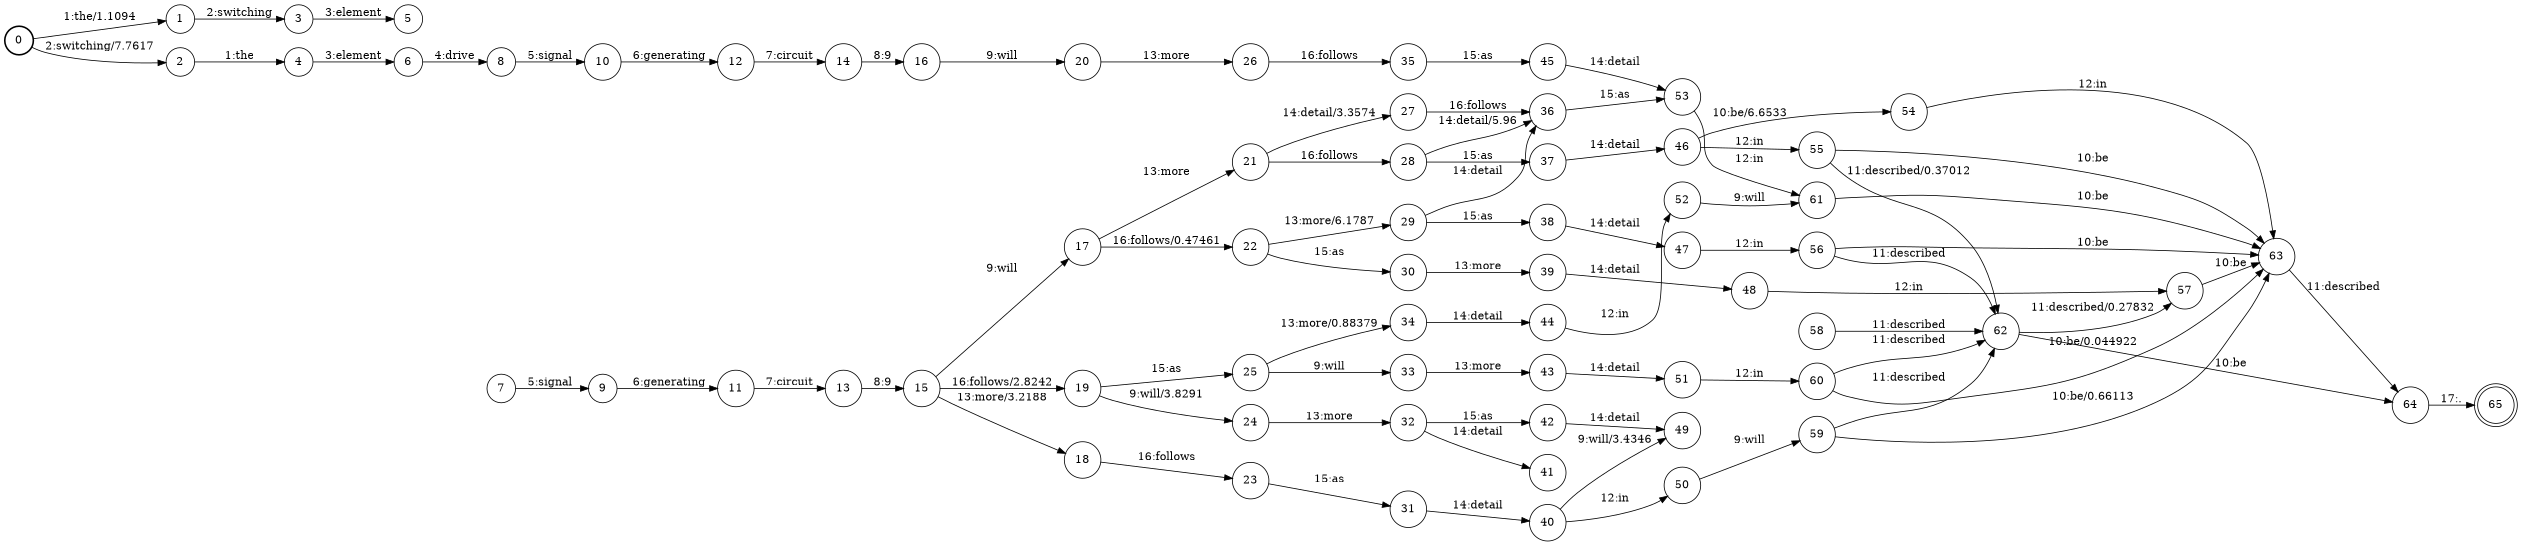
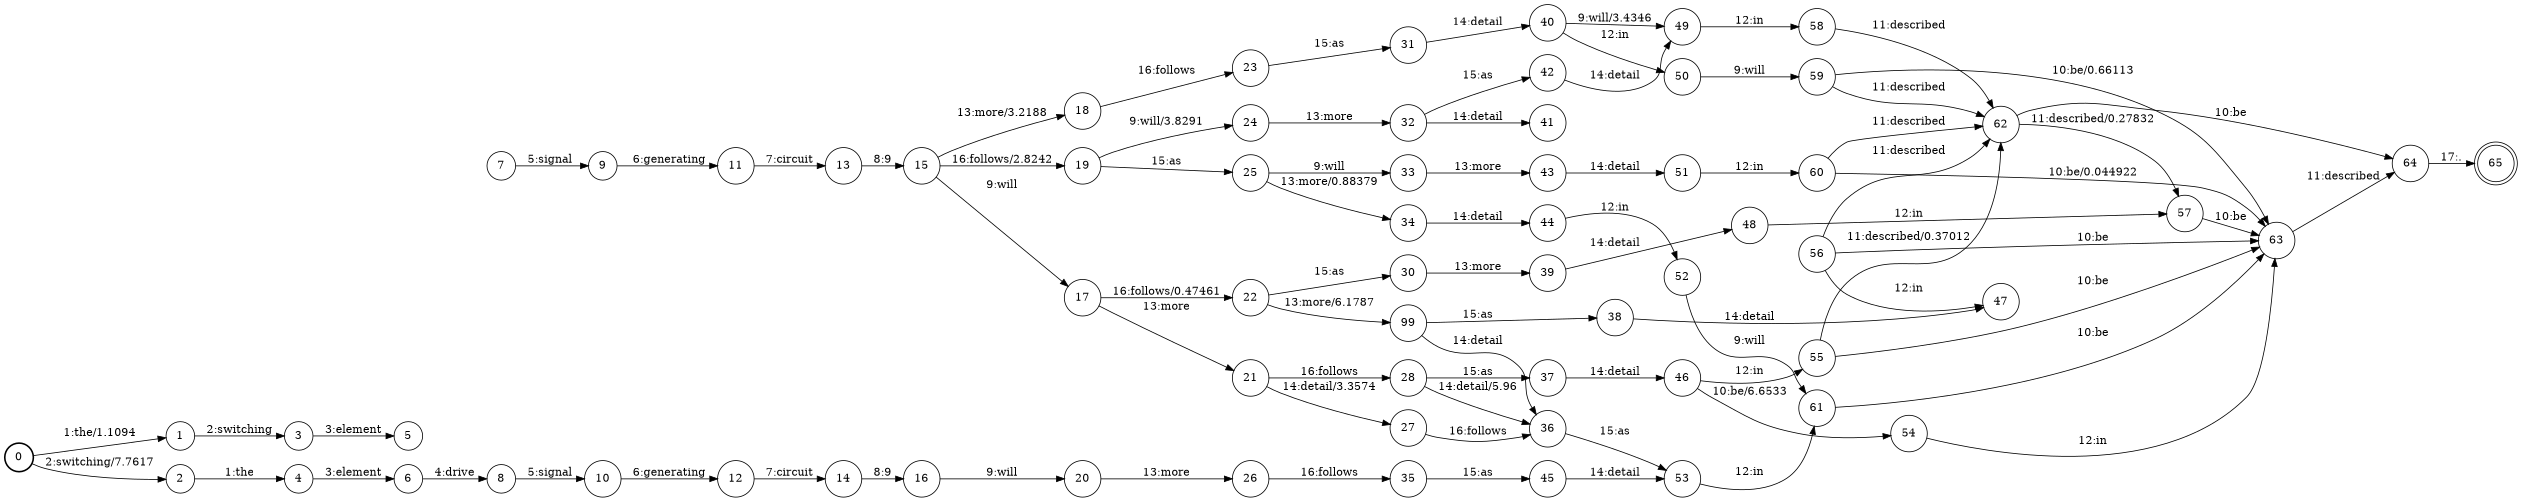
  digraph {
    nodesep=0.25
    rankdir=LR
    ranksep=0.4
    node [fontsize=14 shape=circle style=solid]
    edge [fontsize=14]
    n1 [label=0 style=bold]
    n2 [label=1]
    n3 [label=2]
    n4 [label=3]
    n5 [label=4]
    n6 [label=5]
    n7 [label=6]
    n8 [label=8]
    n9 [label=7]
    n10 [label=9]
    n11 [label=10]
    n12 [label=11]
    n13 [label=12]
    n14 [label=13]
    n15 [label=14]
    n16 [label=15]
    n17 [label=16]
    n18 [label=17]
    n19 [label=18]
    n20 [label=19]
    n21 [label=20]
    n22 [label=21]
    n23 [label=22]
    n24 [label=23]
    n25 [label=24]
    n26 [label=25]
    n27 [label=26]
    n28 [label=27]
    n29 [label=28]
-   n30 [label=29]
+   n30 [label=99]
    n31 [label=30]
    n32 [label=31]
    n33 [label=32]
    n34 [label=33]
    n35 [label=34]
    n36 [label=35]
    n37 [label=36]
    n38 [label=37]
    n39 [label=38]
    n40 [label=39]
    n41 [label=40]
    n42 [label=41]
    n43 [label=42]
    n44 [label=43]
    n45 [label=44]
    n46 [label=45]
    n47 [label=53]
    n48 [label=46]
    n49 [label=47]
    n50 [label=48]
    n51 [label=49]
    n52 [label=50]
    n53 [label=51]
    n54 [label=52]
    n55 [label=61]
    n56 [label=54]
    n57 [label=55]
    n58 [label=56]
    n59 [label=57]
    n60 [label=58]
    n61 [label=59]
    n62 [label=60]
    n63 [label=63]
    n64 [label=62]
    n65 [label=64]
    n66 [label=65 shape=doublecircle]
    n1 -> n2 [label="1:the/1.1094"]
    n1 -> n3 [label="2:switching/7.7617"]
    n2 -> n4 [label="2:switching"]
    n3 -> n5 [label="1:the"]
    n4 -> n6 [label="3:element"]
    n5 -> n7 [label="3:element"]
    n7 -> n8 [label="4:drive"]
    n8 -> n11 [label="5:signal"]
    n9 -> n10 [label="5:signal"]
    n10 -> n12 [label="6:generating"]
    n11 -> n13 [label="6:generating"]
    n12 -> n14 [label="7:circuit"]
    n13 -> n15 [label="7:circuit"]
    n14 -> n16 [label="8:9"]
    n15 -> n17 [label="8:9"]
    n16 -> n18 [label="9:will"]
    n16 -> n19 [label="13:more/3.2188"]
    n16 -> n20 [label="16:follows/2.8242"]
    n17 -> n21 [label="9:will"]
    n18 -> n22 [label="13:more"]
    n18 -> n23 [label="16:follows/0.47461"]
    n19 -> n24 [label="16:follows"]
    n20 -> n25 [label="9:will/3.8291"]
    n20 -> n26 [label="15:as"]
    n21 -> n27 [label="13:more"]
    n22 -> n28 [label="14:detail/3.3574"]
    n22 -> n29 [label="16:follows"]
    n23 -> n30 [label="13:more/6.1787"]
    n23 -> n31 [label="15:as"]
    n24 -> n32 [label="15:as"]
    n25 -> n33 [label="13:more"]
    n26 -> n34 [label="9:will"]
    n26 -> n35 [label="13:more/0.88379"]
    n27 -> n36 [label="16:follows"]
    n28 -> n37 [label="16:follows"]
    n29 -> n37 [label="14:detail/5.96"]
    n29 -> n38 [label="15:as"]
    n30 -> n37 [label="14:detail"]
    n30 -> n39 [label="15:as"]
    n31 -> n40 [label="13:more"]
    n32 -> n41 [label="14:detail"]
    n33 -> n42 [label="14:detail"]
    n33 -> n43 [label="15:as"]
    n34 -> n44 [label="13:more"]
    n35 -> n45 [label="14:detail"]
    n36 -> n46 [label="15:as"]
    n37 -> n47 [label="15:as"]
    n38 -> n48 [label="14:detail"]
    n39 -> n49 [label="14:detail"]
    n40 -> n50 [label="14:detail"]
    n41 -> n51 [label="9:will/3.4346"]
    n41 -> n52 [label="12:in"]
    n43 -> n51 [label="14:detail"]
    n44 -> n53 [label="14:detail"]
    n45 -> n54 [label="12:in"]
    n46 -> n47 [label="14:detail"]
    n47 -> n55 [label="12:in"]
    n48 -> n56 [label="10:be/6.6533"]
    n48 -> n57 [label="12:in"]
-   n49 -> n58 [label="12:in"]
+   n58 -> n49 [label="12:in"]
    n50 -> n59 [label="12:in"]
+   n51 -> n60 [label="12:in"]
    n52 -> n61 [label="9:will"]
    n53 -> n62 [label="12:in"]
    n54 -> n55 [label="9:will"]
    n55 -> n63 [label="10:be"]
    n56 -> n63 [label="12:in"]
    n57 -> n63 [label="10:be"]
    n57 -> n64 [label="11:described/0.37012"]
    n58 -> n63 [label="10:be"]
    n58 -> n64 [label="11:described"]
    n59 -> n63 [label="10:be"]
    n60 -> n64 [label="11:described"]
    n61 -> n63 [label="10:be/0.66113"]
    n61 -> n64 [label="11:described"]
    n62 -> n63 [label="10:be/0.044922"]
    n62 -> n64 [label="11:described"]
    n63 -> n65 [label="11:described"]
    n64 -> n59 [label="11:described/0.27832"]
    n64 -> n65 [label="10:be"]
    n65 -> n66 [label="17:."]
  }
